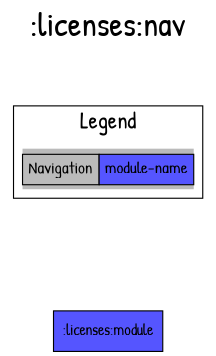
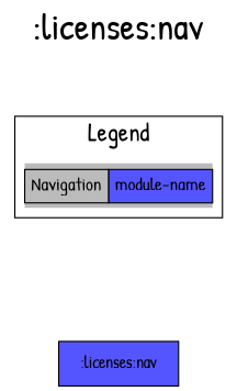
  digraph {
    fontsize=30
    label=":licenses:nav"
    labelloc=t
    rankdir=TB
    ranksep=1.5
    fontname="Patrick Hand"
    node [style=filled fontname="Patrick Hand"]
    n1 [fillcolor="#bbbbbb" fontsize=15 label=< <TABLE BORDER="0" CELLBORDER="1" CELLSPACING="0" CELLPADDING="4"> <TR><TD>Navigation</TD><TD BGCOLOR="#5555FF">module-name</TD></TR> </TABLE> > margin=0 shape=none]
-   ":licenses:nav" [fillcolor="#5555FF" shape=box label=":licenses:module"]
+   ":licenses:nav" [fillcolor="#5555FF" shape=box]
    subgraph sub_1 {
      rank=same
    }
    subgraph cluster_2 {
      fontsize=20
      label=Legend
      n1
    }
    n1 -> ":licenses:nav" [dir=forward style=invis fontname="Patrick Hand"]
  }
